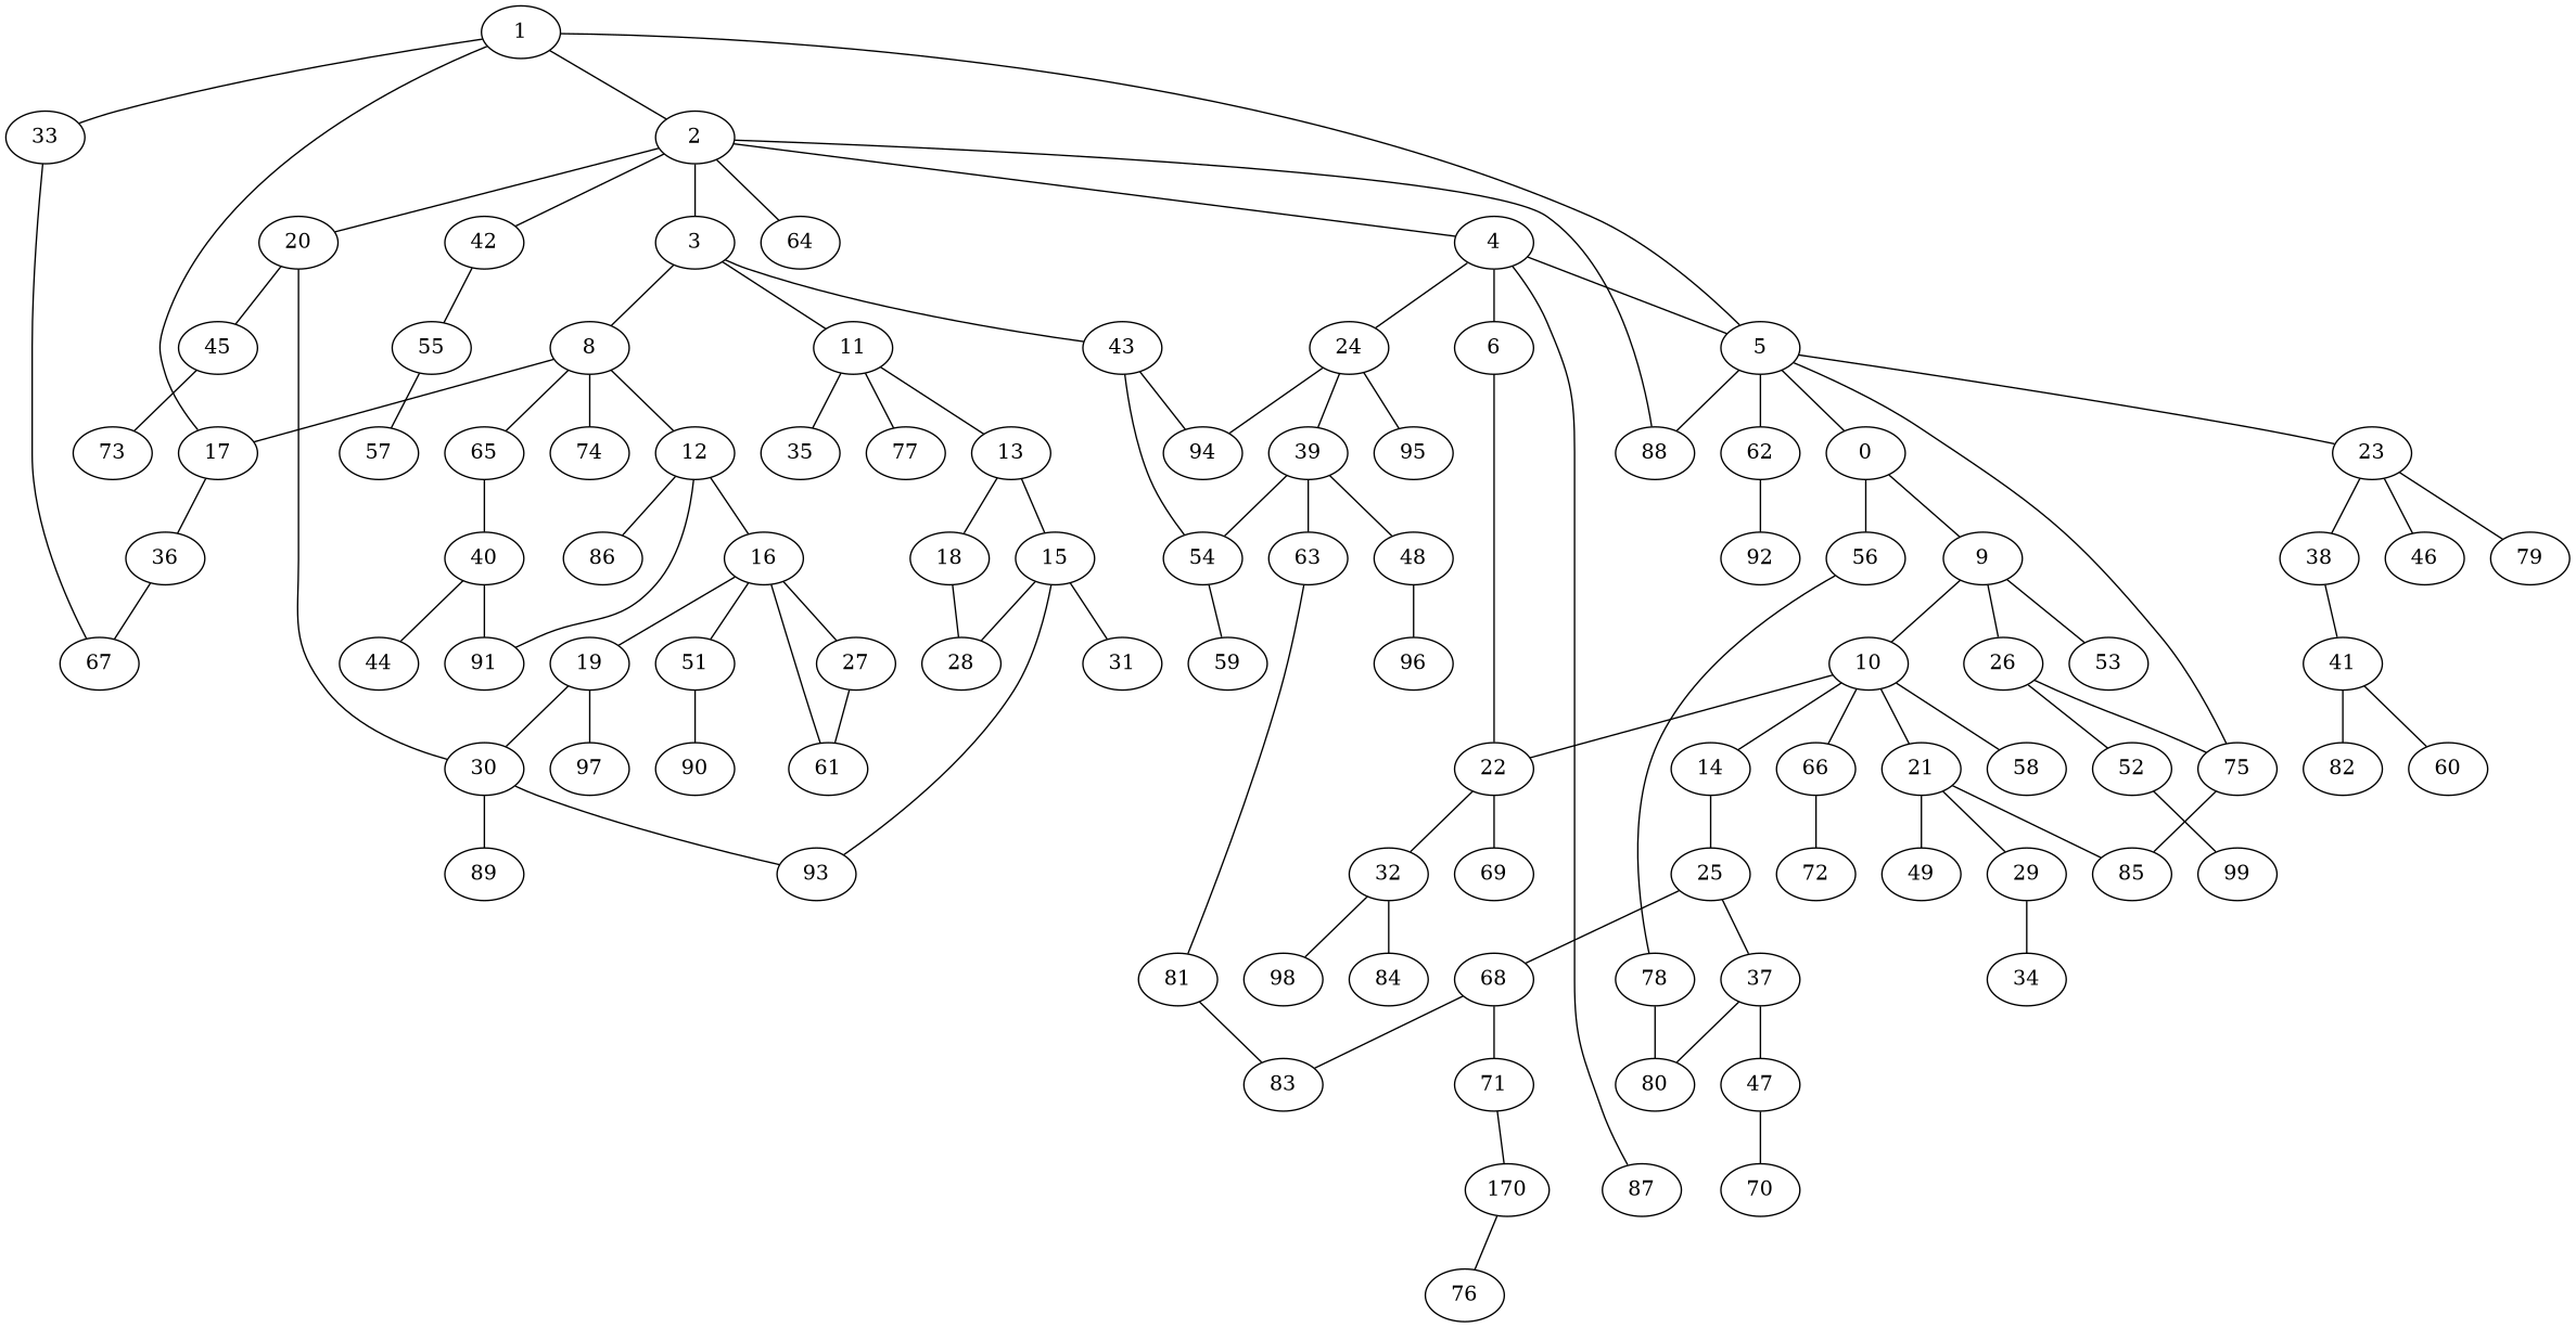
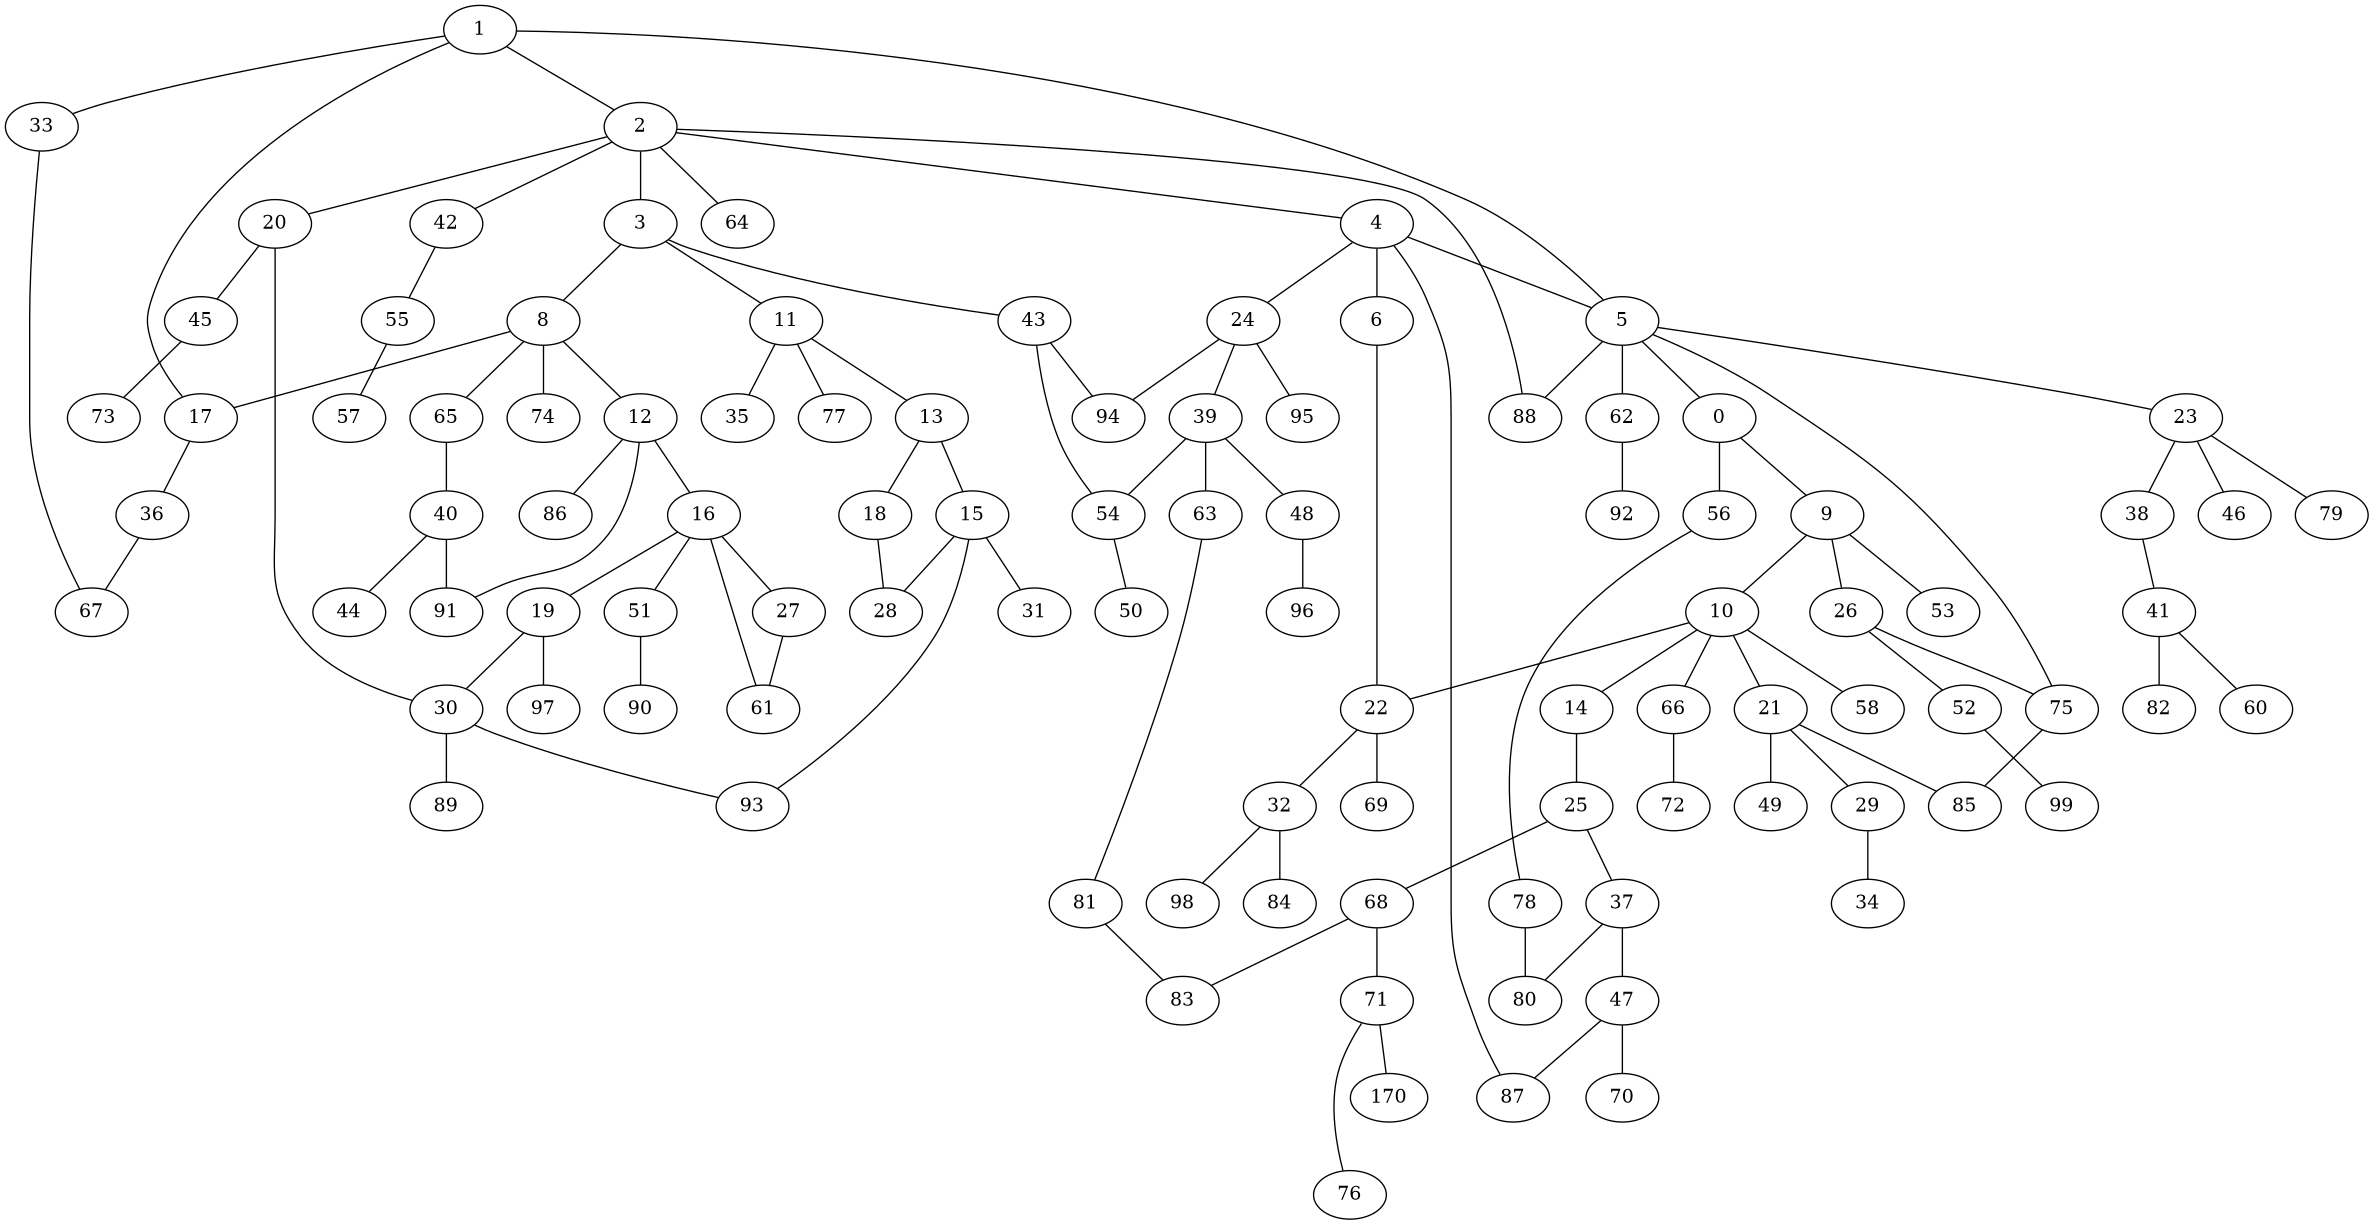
  graph {
    1
    2
    5
    17
    33
    3
    4
    20
    42
    64
    88
    n12 [label=0]
    23
    62
    75
    36
    67
    8
    11
    43
    6
    24
    87
    30
    45
    55
    9
    56
    38
    46
    79
    92
    85
    12
    65
    74
    13
    35
    77
    94
    54
    22
    39
    95
    93
    89
    73
    57
    16
    86
    91
    40
    15
    18
-   59
+   59 [label=50]
    32
    69
    48
    63
    10
    26
    53
    78
    41
    84
    98
    14
    21
    58
    66
    52
    80
    19
    27
    51
    61
    44
    25
    29
    49
    72
    99
    37
    68
    34
    28
    31
    97
    90
    47
    71
    83
    60
    82
    96
    81
    70
    76
    n99 [label=170]
    1 -- 2
    1 -- 5
    1 -- 17
    1 -- 33
    2 -- 3
    2 -- 4
    2 -- 20
    2 -- 42
    2 -- 64
    2 -- 88
    5 -- 88
    5 -- n12
    5 -- 23
    5 -- 62
    5 -- 75
    17 -- 36
    33 -- 67
    3 -- 8
    3 -- 11
    3 -- 43
    4 -- 5
    4 -- 6
    4 -- 24
    4 -- 87
    20 -- 30
    20 -- 45
    42 -- 55
    n12 -- 9
    n12 -- 56
    23 -- 38
    23 -- 46
    23 -- 79
    62 -- 92
    75 -- 85
    36 -- 67
    8 -- 17
    8 -- 12
    8 -- 65
    8 -- 74
    11 -- 13
    11 -- 35
    11 -- 77
    43 -- 94
    43 -- 54
    6 -- 22
    24 -- 94
    24 -- 39
    24 -- 95
    30 -- 93
    30 -- 89
    45 -- 73
    55 -- 57
    9 -- 10
    9 -- 26
    9 -- 53
    56 -- 78
    38 -- 41
    12 -- 16
    12 -- 86
    12 -- 91
    65 -- 40
    13 -- 15
    13 -- 18
    54 -- 59
    22 -- 32
    22 -- 69
    39 -- 54
    39 -- 48
    39 -- 63
    16 -- 19
    16 -- 27
    16 -- 51
    16 -- 61
    40 -- 91
    40 -- 44
    15 -- 93
    15 -- 28
    15 -- 31
    18 -- 28
    32 -- 84
    32 -- 98
    48 -- 96
    63 -- 81
    10 -- 22
    10 -- 14
    10 -- 21
    10 -- 58
    10 -- 66
    26 -- 75
    26 -- 52
    78 -- 80
    41 -- 60
    41 -- 82
    14 -- 25
    21 -- 85
    21 -- 29
    21 -- 49
    66 -- 72
    52 -- 99
    19 -- 30
    19 -- 97
    27 -- 61
    51 -- 90
    25 -- 37
    25 -- 68
    29 -- 34
    37 -- 80
    37 -- 47
    68 -- 71
    68 -- 83
+   47 -- 87
    47 -- 70
-   n99 -- 76
+   71 -- 76
    71 -- n99
    81 -- 83
  }
